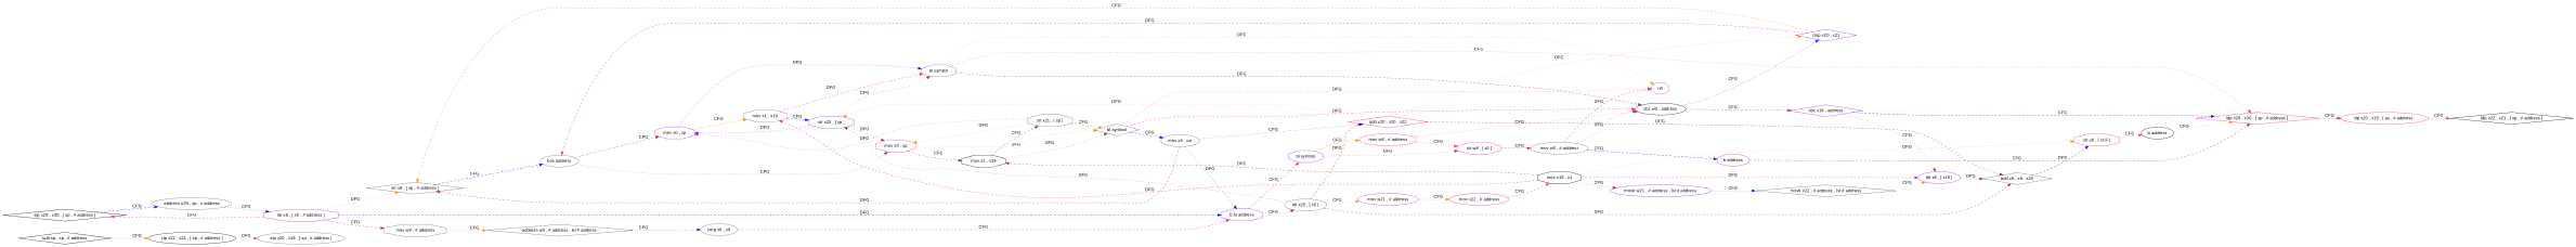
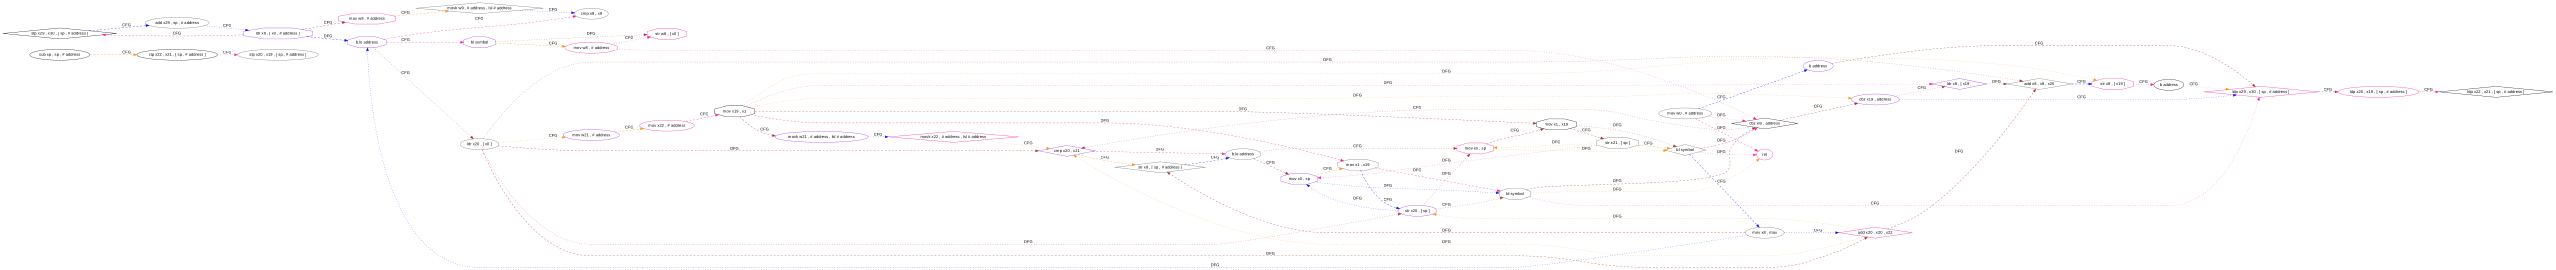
  digraph {
    fontname="Liberation Sans"
    rankdir=LR
    node [color=gray40 fontname="Liberation Sans" shape=ellipse]
    edge [color=brown fontname="Liberation Sans" style=dashed]
-   n1 [color=black label="sub sp , sp , # address" shape=diamond]
+   n1 [color=black label="sub sp , sp , # address"]
    n2 [color=black label="stp x22 , x21 , [ sp , # address ]"]
    n3 [label="stp x20 , x19 , [ sp , # address ]"]
    n4 [color=black label="stp x29 , x30 , [ sp , # address ]" shape=diamond]
-   n5 [label="address x29 , sp , # address"]
+   n5 [label="add x29 , sp , # address"]
    n6 [color=purple label="ldr x8 , [ x0 , # address ]" shape=octagon]
-   n7 [label="mov w9 , # address" shape=octagon]
+   n7 [color=deeppink label="mov w9 , # address" shape=octagon]
    n8 [color=purple label="b.lo address" shape=octagon]
    n9 [label="str x8 , [ sp , # address ]" shape=diamond]
-   n10 [label="address w9 , # address , lsl # address" shape=diamond]
+   n10 [label="movk w9 , # address , lsl # address" shape=diamond]
    n11 [label="ldr x20 , [ x0 ]"]
    n12 [color=purple label="bl symbol" shape=octagon]
    n13 [label="b.le address"]
    n14 [label="cmp x8 , x9"]
    n15 [color=purple label="mov w21 , # address"]
    n16 [color=purple label="cmp x20 , x21" shape=diamond]
-   n17 [color=purple label="str x20 , [ sp ]" shape=octagon]
+   n17 [color=purple label="str x20 , [ sp ]"]
    n18 [color=deeppink label="add x20 , x20 , x22" shape=diamond]
    n19 [label="add x8 , x8 , x20" shape=diamond]
    n20 [color=deeppink label="mov w8 , # address"]
    n21 [color=deeppink label="str w8 , [ x0 ]" shape=octagon]
    n22 [color=deeppink label="mov x22 , # address"]
    n23 [color=purple label="mov x0 , sp" shape=octagon]
    n24 [label="bl symbol" shape=octagon]
    n25 [color=deeppink label="mov x0 , sp" shape=octagon]
    n26 [color=deeppink label="str x8 , [ x19 ]" shape=octagon]
-   n27 [color=black label="cbz w0 , address"]
+   n27 [color=black label="cbz w0 , address" shape=diamond]
    n28 [label="mov w0 , # address"]
    n29 [color=black label="mov x19 , x1" shape=octagon]
    n30 [color=purple label="movk w21 , # address , lsl # address"]
    n31 [label="mov x1 , x19" shape=octagon]
    n32 [color=black label="mov x1 , x19" shape=octagon]
-   n33 [color=purple label="cbz x19 , address" shape=diamond]
-   n34 [color=purple label="ldr x8 , [ x19 ]"]
-   n35 [label="movk x22 , # address , lsl # address" shape=diamond]
+   n33 [color=purple label="cbz x19 , address"]
+   n34 [color=purple label="ldr x8 , [ x19 ]" shape=diamond]
+   n35 [color=deeppink label="movk x22 , # address , lsl # address" shape=diamond]
    n36 [label="bl symbol" shape=diamond]
    n37 [label="str x21 , [ sp ]" shape=octagon]
    n38 [color=deeppink label="ldp x29 , x30 , [ sp , # address ]" shape=diamond]
    n39 [color=black label="b address"]
    n40 [color=purple label="b address"]
    n41 [color=deeppink label=ret]
    n42 [color=deeppink label="ldp x20 , x19 , [ sp , # address ]"]
    n43 [color=black label="ldp x22 , x21 , [ sp , # address ]" shape=diamond]
-   n44 [label="mov x8 , xzr"]
+   n44 [label="mov x8 , mov"]
    n1 -> n2 [color=darkorange label=CFG]
    n2 -> n3 [color=deeppink label=CFG style=dotted]
    n4 -> n5 [color=blue label=CFG]
    n5 -> n6 [color=blue label=CFG style=dotted]
    n6 -> n4 [color=deeppink label=CFG]
    n6 -> n7 [label=CFG]
    n6 -> n8 [color=blue label=DFG]
-   n6 -> n9 [color=darkorange label=DFG style=dotted]
    n7 -> n10 [color=darkorange label=CFG]
    n8 -> n11 [label=CFG style=dotted]
    n8 -> n12 [color=deeppink label=CFG]
    n9 -> n13 [color=blue label=CFG]
    n10 -> n14 [color=blue label=CFG style=dotted]
    n11 -> n15 [color=darkorange label=CFG style=dotted]
+   n11 -> n16 [label=DFG]
    n11 -> n17 [label=DFG style=dotted]
    n11 -> n18 [label=DFG]
-   n11 -> n19 [label=DFG]
+   n11 -> n19 [label=DFG style=dotted]
    n12 -> n20 [color=darkorange label=CFG]
    n12 -> n21 [label=DFG style=dotted]
    n13 -> n23 [label=CFG]
    n13 -> n25 [label=CFG style=dotted]
-   n14 -> n8 [color=deeppink label=CFG]
+   n8 -> n14 [color=deeppink label=CFG]
    n15 -> n22 [color=darkorange label=CFG]
    n16 -> n9 [color=darkorange label=CFG]
    n16 -> n13 [color=deeppink label=DFG]
    n17 -> n23 [color=blue label=DFG style=dotted]
    n17 -> n24 [label=CFG style=dotted]
    n17 -> n25 [label=DFG style=dotted]
    n18 -> n16 [color=darkorange label=DFG style=dotted]
    n18 -> n17 [color=darkorange label=DFG style=dotted]
    n18 -> n19 [label=DFG]
-   n19 -> n26 [color=blue label=DFG]
+   n19 -> n26 [color=blue label=CFG]
    n20 -> n21 [color=deeppink label=CFG style=dotted]
    n20 -> n27 [color=deeppink label=CFG style=dotted]
-   n21 -> n28 [label=CFG]
    n22 -> n29 [color=deeppink label=CFG]
    n23 -> n24 [color=blue label=DFG style=dotted]
    n23 -> n31 [color=darkorange label=CFG]
    n24 -> n27 [label=DFG]
    n24 -> n38 [color=deeppink label=CFG style=dotted]
    n24 -> n41 [color=darkorange label=DFG style=dotted]
    n25 -> n32 [label=CFG]
    n25 -> n36 [color=darkorange label=DFG style=dotted]
    n26 -> n39 [color=deeppink label=CFG style=dotted]
-   n27 -> n16 [color=blue label=CFG style=dotted]
+   n27 -> n16 [label=CFG style=dotted]
    n27 -> n33 [label=CFG]
-   n28 -> n27 [label=DFG style=dotted]
+   n28 -> n27 [color=deeppink label=DFG style=dotted]
    n28 -> n40 [color=blue label=CFG]
    n28 -> n41 [color=deeppink label=DFG]
    n29 -> n26 [color=darkorange label=DFG style=dotted]
-   n29 -> n30 [label=CFG style=dotted]
+   n29 -> n30 [label=CFG]
    n29 -> n31 [color=deeppink label=DFG]
    n29 -> n32 [label=DFG]
-   n29 -> n34 [color=deeppink label=DFG]
+   n29 -> n33 [color=darkorange label=DFG style=dotted]
+   n29 -> n34 [color=deeppink label=DFG style=dotted]
    n30 -> n35 [color=blue label=CFG style=dotted]
    n31 -> n17 [color=blue label=CFG]
    n31 -> n24 [color=deeppink label=DFG]
    n32 -> n36 [label=DFG style=dotted]
    n32 -> n37 [label=CFG]
    n33 -> n34 [label=CFG style=dotted]
-   n33 -> n38 [color=blue label=CFG]
+   n33 -> n38 [color=blue label=CFG style=dotted]
    n34 -> n19 [label=DFG style=dotted]
-   n35 -> n34 [color=darkorange label=CFG style=dotted]
+   n35 -> n16 [color=darkorange label=CFG style=dotted]
    n36 -> n27 [color=deeppink label=DFG]
    n36 -> n41 [color=deeppink label=DFG style=dotted]
    n36 -> n44 [color=blue label=CFG]
    n37 -> n23 [color=deeppink label=DFG style=dotted]
    n37 -> n25 [color=darkorange label=DFG style=dotted]
    n37 -> n36 [color=darkorange label=CFG]
    n38 -> n42 [label=CFG]
    n39 -> n38 [color=darkorange label=CFG style=dotted]
    n40 -> n38 [label=CFG]
    n42 -> n43 [color=deeppink label=CFG]
    n44 -> n8 [color=blue label=DFG style=dotted]
    n44 -> n9 [label=DFG]
    n44 -> n18 [color=blue label=CFG style=dotted]
  }
